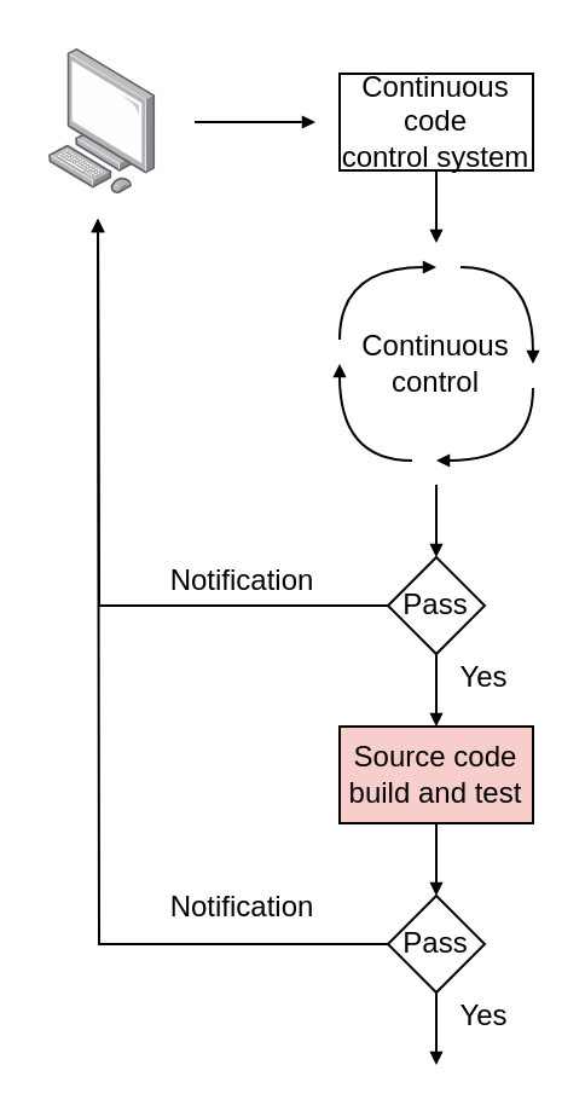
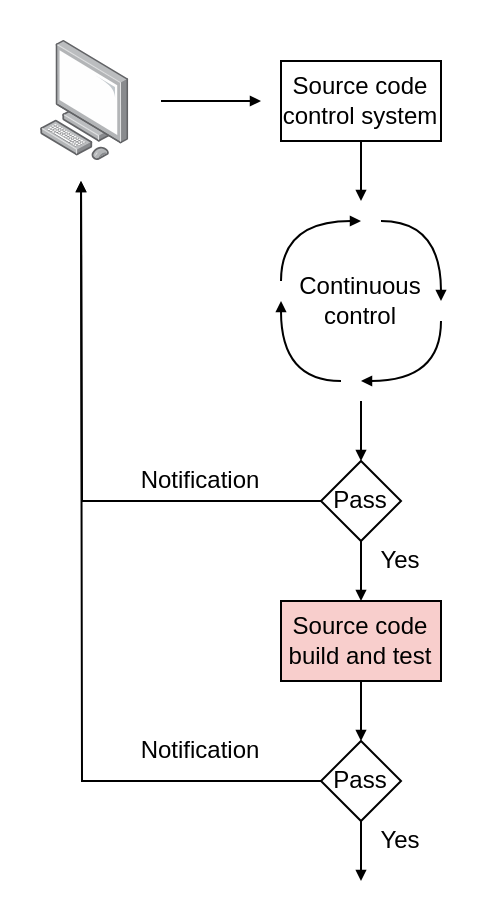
  <mxCell id="0" />
  <mxCell id="1" parent="0" />
  <mxCell id="2" value="" style="points=[];aspect=fixed;html=1;align=center;shadow=0;dashed=0;image;image=img/lib/allied_telesis/computer_and_terminals/Personal_Computer.svg;" vertex="1" parent="1"><mxGeometry x="20" y="20" width="44.26" height="60" as="geometry" /></mxCell>
- <mxCell id="3" value="Continuous code &lt;br&gt;control system" style="rounded=0;whiteSpace=wrap;html=1;" vertex="1" parent="1"><mxGeometry x="140" y="30" width="80" height="40" as="geometry" /></mxCell>
+ <mxCell id="3" value="Source code &lt;br&gt;control system" style="rounded=0;whiteSpace=wrap;html=1;" vertex="1" parent="1"><mxGeometry x="140" y="30" width="80" height="40" as="geometry" /></mxCell>
  <mxCell id="4" value="" style="endArrow=block;html=1;endFill=1;startSize=3;endSize=3;" edge="1" parent="1"><mxGeometry width="50" height="50" relative="1" as="geometry"><mxPoint x="80" y="50" as="sourcePoint" /><mxPoint x="130" y="50" as="targetPoint" /></mxGeometry></mxCell>
  <mxCell id="5" value="" style="endArrow=block;html=1;startSize=3;endSize=3;curved=1;endFill=1;" edge="1" parent="1"><mxGeometry width="50" height="50" relative="1" as="geometry"><mxPoint x="170" y="190" as="sourcePoint" /><mxPoint x="140" y="150" as="targetPoint" /><Array as="points"><mxPoint x="140" y="190" /></Array></mxGeometry></mxCell>
  <mxCell id="6" value="" style="endArrow=block;html=1;startSize=3;endSize=3;curved=1;endFill=1;" edge="1" parent="1"><mxGeometry width="50" height="50" relative="1" as="geometry"><mxPoint x="140" y="140" as="sourcePoint" /><mxPoint x="180" y="110" as="targetPoint" /><Array as="points"><mxPoint x="140" y="110" /></Array></mxGeometry></mxCell>
  <mxCell id="7" value="" style="endArrow=block;html=1;startSize=3;endSize=3;curved=1;endFill=1;" edge="1" parent="1"><mxGeometry width="50" height="50" relative="1" as="geometry"><mxPoint x="190" y="110" as="sourcePoint" /><mxPoint x="220" y="150" as="targetPoint" /><Array as="points"><mxPoint x="220" y="110" /></Array></mxGeometry></mxCell>
  <mxCell id="8" value="" style="endArrow=block;html=1;startSize=3;endSize=3;curved=1;endFill=1;" edge="1" parent="1"><mxGeometry width="50" height="50" relative="1" as="geometry"><mxPoint x="220" y="160" as="sourcePoint" /><mxPoint x="180" y="190" as="targetPoint" /><Array as="points"><mxPoint x="220" y="190" /></Array></mxGeometry></mxCell>
  <mxCell id="9" value="Continuous control" style="rounded=0;whiteSpace=wrap;html=1;strokeColor=none;fillColor=none;" vertex="1" parent="1"><mxGeometry x="140" y="110" width="80" height="80" as="geometry" /></mxCell>
  <mxCell id="10" value="" style="endArrow=block;html=1;endFill=1;startSize=3;endSize=3;exitX=0;exitY=0.5;exitDx=0;exitDy=0;edgeStyle=orthogonalEdgeStyle;rounded=0;" edge="1" parent="1" source="11"><mxGeometry width="50" height="50" relative="1" as="geometry"><mxPoint x="80" y="150" as="sourcePoint" /><mxPoint x="40" y="90" as="targetPoint" /></mxGeometry></mxCell>
  <mxCell id="11" value="Pass" style="rhombus;whiteSpace=wrap;html=1;fillColor=none;" vertex="1" parent="1"><mxGeometry x="160" y="230" width="40" height="40" as="geometry" /></mxCell>
  <mxCell id="12" style="edgeStyle=orthogonalEdgeStyle;rounded=0;html=1;exitX=0.5;exitY=1;exitDx=0;exitDy=0;entryX=0.5;entryY=0;entryDx=0;entryDy=0;endArrow=block;endFill=1;startSize=3;endSize=3;" edge="1" parent="1" source="11" target="14"><mxGeometry relative="1" as="geometry"><mxPoint x="180" y="280" as="sourcePoint" /></mxGeometry></mxCell>
  <mxCell id="13" style="edgeStyle=orthogonalEdgeStyle;rounded=0;html=1;exitX=0.5;exitY=1;exitDx=0;exitDy=0;entryX=0.5;entryY=0;entryDx=0;entryDy=0;endArrow=block;endFill=1;startSize=3;endSize=3;" edge="1" parent="1" source="14" target="16"><mxGeometry relative="1" as="geometry" /></mxCell>
  <mxCell id="14" value="Source code &lt;br&gt;build and test" style="rounded=0;whiteSpace=wrap;html=1;fillColor=#f8cecc;" vertex="1" parent="1"><mxGeometry x="140" y="300" width="80" height="40" as="geometry" /></mxCell>
  <mxCell id="15" style="edgeStyle=orthogonalEdgeStyle;rounded=0;html=1;exitX=0;exitY=0.5;exitDx=0;exitDy=0;endArrow=block;endFill=1;startSize=3;endSize=3;" edge="1" parent="1" source="16"><mxGeometry relative="1" as="geometry"><mxPoint x="40" y="90" as="targetPoint" /></mxGeometry></mxCell>
  <mxCell id="16" value="Pass" style="rhombus;whiteSpace=wrap;html=1;fillColor=none;" vertex="1" parent="1"><mxGeometry x="160" y="370" width="40" height="40" as="geometry" /></mxCell>
  <mxCell id="17" value="Notification" style="rounded=0;whiteSpace=wrap;html=1;fillColor=none;strokeColor=none;" vertex="1" parent="1"><mxGeometry x="40" y="230" width="120" height="20" as="geometry" /></mxCell>
  <mxCell id="18" value="Notification" style="rounded=0;whiteSpace=wrap;html=1;fillColor=none;strokeColor=none;" vertex="1" parent="1"><mxGeometry x="40" y="365" width="120" height="20" as="geometry" /></mxCell>
  <mxCell id="19" value="Yes" style="text;html=1;strokeColor=none;fillColor=none;align=center;verticalAlign=middle;whiteSpace=wrap;rounded=0;" vertex="1" parent="1"><mxGeometry x="180" y="270" width="40" height="20" as="geometry" /></mxCell>
  <mxCell id="20" value="Yes" style="text;html=1;strokeColor=none;fillColor=none;align=center;verticalAlign=middle;whiteSpace=wrap;rounded=0;" vertex="1" parent="1"><mxGeometry x="180" y="410" width="40" height="20" as="geometry" /></mxCell>
  <mxCell id="21" value="" style="endArrow=block;html=1;rounded=0;startSize=3;endSize=3;entryX=0.5;entryY=0;entryDx=0;entryDy=0;endFill=1;" edge="1" parent="1" target="11"><mxGeometry width="50" height="50" relative="1" as="geometry"><mxPoint x="180" y="200" as="sourcePoint" /><mxPoint x="190" y="220" as="targetPoint" /></mxGeometry></mxCell>
  <mxCell id="22" value="" style="endArrow=block;html=1;rounded=0;startSize=3;endSize=3;endFill=1;exitX=0.5;exitY=1;exitDx=0;exitDy=0;" edge="1" parent="1" source="3"><mxGeometry width="50" height="50" relative="1" as="geometry"><mxPoint x="179.72" y="80" as="sourcePoint" /><mxPoint x="180" y="100" as="targetPoint" /></mxGeometry></mxCell>
  <mxCell id="23" style="edgeStyle=orthogonalEdgeStyle;rounded=0;html=1;endArrow=block;endFill=1;startSize=3;endSize=3;exitX=0.5;exitY=1;exitDx=0;exitDy=0;" edge="1" parent="1" source="16"><mxGeometry relative="1" as="geometry"><mxPoint x="170" y="420" as="sourcePoint" /><mxPoint x="180" y="440" as="targetPoint" /></mxGeometry></mxCell>
